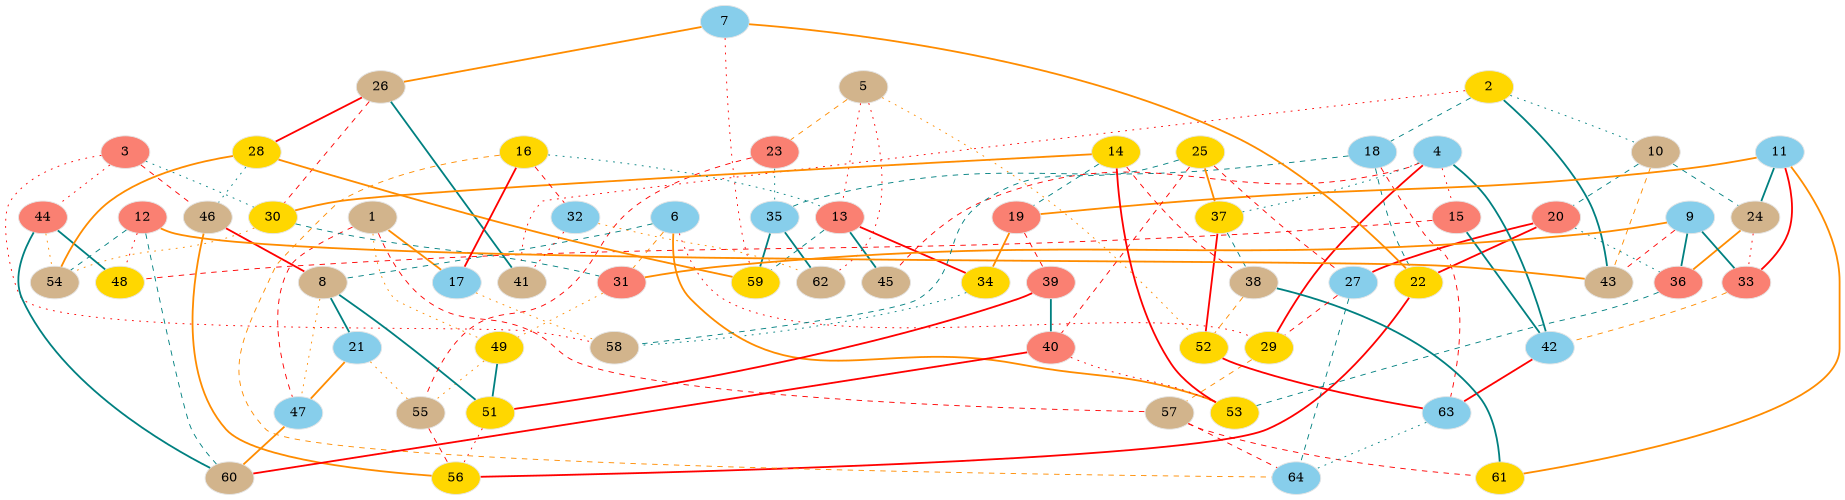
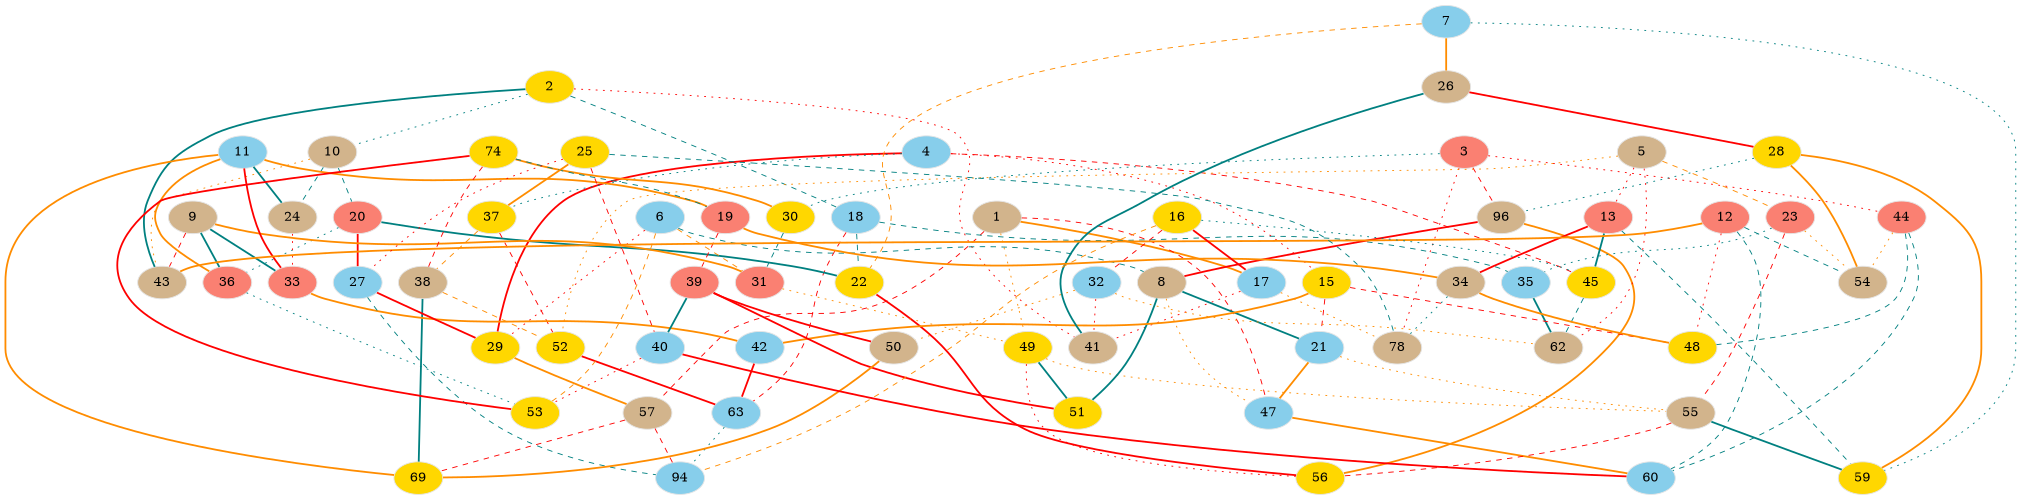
  graph {
    node [color=gray90 fillcolor=gold style=filled]
    edge [color=red style=bold]
    1 [fillcolor=tan]
    17 [fillcolor=skyblue]
    47 [fillcolor=skyblue]
    49
    57 [fillcolor=tan]
    41 [fillcolor=tan]
-   58 [fillcolor=tan]
-   60 [fillcolor=tan]
+   58 [fillcolor=tan label=78]
+   60 [fillcolor=skyblue]
    51
    55 [fillcolor=tan]
-   61
-   64 [fillcolor=skyblue]
+   61 [label=69]
+   64 [fillcolor=skyblue label=94]
    10 [fillcolor=tan]
    2
    18 [fillcolor=skyblue]
    43 [fillcolor=tan]
    20 [fillcolor=salmon]
    24 [fillcolor=tan]
    22
    35 [fillcolor=skyblue]
    63 [fillcolor=skyblue]
    3 [fillcolor=salmon]
    30
    44 [fillcolor=salmon]
-   46 [fillcolor=tan]
+   46 [fillcolor=tan label=96]
    31 [fillcolor=salmon]
    48
    54 [fillcolor=tan]
    8 [fillcolor=tan]
    56
    4 [fillcolor=skyblue]
-   15 [fillcolor=salmon]
+   15
    29
    42 [fillcolor=skyblue]
-   45 [fillcolor=tan]
+   45
    37
    21 [fillcolor=skyblue]
    62 [fillcolor=tan]
    5 [fillcolor=tan]
    13 [fillcolor=salmon]
    23 [fillcolor=salmon]
    52
    59
-   34
+   34 [fillcolor=tan]
    6 [fillcolor=skyblue]
    53
    7 [fillcolor=skyblue]
    26 [fillcolor=tan]
    28
    38 [fillcolor=tan]
-   9 [fillcolor=skyblue]
+   9 [fillcolor=tan]
    33 [fillcolor=salmon]
    36 [fillcolor=salmon]
    27 [fillcolor=skyblue]
    11 [fillcolor=skyblue]
    19 [fillcolor=salmon]
    39 [fillcolor=salmon]
    12 [fillcolor=salmon]
-   14
+   14 [label=74]
    16
    32 [fillcolor=skyblue]
-   40 [fillcolor=salmon]
+   50 [fillcolor=tan]
+   40 [fillcolor=skyblue]
    25
    1 -- 17 [color=darkorange]
    1 -- 47 [style=dashed]
    1 -- 49 [color=darkorange style=dotted]
    1 -- 57 [style=dashed]
+   17 -- 41 [style=dotted]
    17 -- 58 [color=darkorange style=dotted]
    47 -- 60 [color=darkorange]
    49 -- 51 [color=teal]
    49 -- 55 [color=darkorange style=dotted]
    57 -- 61 [style=dashed]
    57 -- 64 [style=dashed]
-   51 -- 56 [style=dotted]
+   49 -- 56 [style=dotted]
    55 -- 56 [style=dashed]
-   10 -- 43 [color=darkorange style=dashed]
+   10 -- 43 [color=darkorange style=dotted]
    10 -- 20 [color=teal style=dashed]
    10 -- 24 [color=teal style=dashed]
    2 -- 41 [style=dotted]
    2 -- 10 [color=teal style=dotted]
    2 -- 18 [color=teal style=dashed]
    2 -- 43 [color=teal]
    18 -- 22 [color=teal style=dashed]
    18 -- 35 [color=teal style=dashed]
    18 -- 63 [style=dashed]
-   20 -- 22
+   20 -- 22 [color=teal]
    20 -- 36 [color=teal style=dotted]
    20 -- 27
    24 -- 33 [style=dotted]
-   24 -- 36 [color=darkorange]
+   11 -- 36 [color=darkorange]
    22 -- 56
    35 -- 62 [color=teal]
-   35 -- 59 [color=teal]
+   55 -- 59 [color=teal]
    63 -- 64 [color=teal style=dotted]
    3 -- 58 [style=dotted]
    3 -- 30 [color=teal style=dotted]
    3 -- 44 [style=dotted]
    3 -- 46 [style=dashed]
    30 -- 31 [color=teal style=dashed]
-   44 -- 60 [color=teal]
-   44 -- 48 [color=teal]
+   44 -- 60 [color=teal style=dashed]
+   44 -- 48 [color=teal style=dashed]
    44 -- 54 [color=darkorange style=dotted]
    46 -- 8
    46 -- 56 [color=darkorange]
    31 -- 49 [color=darkorange style=dotted]
    8 -- 47 [color=darkorange style=dotted]
    8 -- 51 [color=teal]
    8 -- 21 [color=teal]
    4 -- 15 [style=dotted]
    4 -- 29
-   4 -- 42 [color=teal]
    4 -- 45 [style=dashed]
    4 -- 37 [color=teal style=dotted]
    15 -- 48 [style=dashed]
-   15 -- 42 [color=teal]
-   29 -- 57 [color=darkorange style=dashed]
+   15 -- 42 [color=darkorange]
+   15 -- 21 [style=dashed]
+   29 -- 57 [color=darkorange]
    42 -- 63
-   37 -- 52
-   37 -- 38 [color=teal style=dashed]
+   45 -- 62 [color=teal style=dashed]
+   37 -- 52 [style=dashed]
+   37 -- 38 [color=darkorange style=dashed]
    21 -- 47 [color=darkorange]
    21 -- 55 [color=darkorange style=dotted]
    5 -- 62 [style=dotted]
    5 -- 13 [style=dotted]
    5 -- 23 [color=darkorange style=dashed]
    5 -- 52 [color=darkorange style=dotted]
    13 -- 45 [color=teal]
    13 -- 59 [color=teal style=dashed]
    13 -- 34
    23 -- 55 [style=dashed]
    23 -- 35 [color=teal style=dotted]
-   30 -- 54 [color=darkorange style=dotted]
+   23 -- 54 [color=darkorange style=dotted]
    52 -- 63
    34 -- 58 [color=teal style=dotted]
+   34 -- 48 [color=darkorange]
    6 -- 31 [color=darkorange style=dashed]
    6 -- 8 [color=teal style=dashed]
    6 -- 29 [style=dotted]
-   6 -- 53 [color=darkorange]
-   7 -- 22 [color=darkorange]
-   7 -- 59 [style=dotted]
+   6 -- 53 [color=darkorange style=dashed]
+   7 -- 22 [color=darkorange style=dashed]
+   7 -- 59 [color=teal style=dotted]
    7 -- 26 [color=darkorange]
    26 -- 41 [color=teal]
-   26 -- 30 [style=dashed]
    26 -- 28
    28 -- 46 [color=teal style=dotted]
    28 -- 54 [color=darkorange]
    28 -- 59 [color=darkorange]
    38 -- 61 [color=teal]
    38 -- 52 [color=darkorange style=dashed]
    9 -- 43 [style=dashed]
    9 -- 31 [color=darkorange]
    9 -- 33 [color=teal]
    9 -- 36 [color=teal]
-   33 -- 42 [color=darkorange style=dashed]
-   36 -- 53 [color=teal style=dashed]
+   33 -- 42 [color=darkorange]
+   36 -- 53 [color=teal style=dotted]
    27 -- 64 [color=teal style=dashed]
-   27 -- 29 [style=dashed]
+   27 -- 29
    11 -- 61 [color=darkorange]
    11 -- 24 [color=teal]
    11 -- 33
    11 -- 19 [color=darkorange]
    19 -- 34 [color=darkorange]
    19 -- 39 [style=dashed]
    39 -- 51
+   39 -- 50
    39 -- 40 [color=teal]
    12 -- 60 [color=teal style=dashed]
    12 -- 43 [color=darkorange]
    12 -- 48 [style=dotted]
    12 -- 54 [color=teal style=dashed]
    14 -- 30 [color=darkorange]
    14 -- 53
    14 -- 38 [style=dashed]
    14 -- 19 [color=teal style=dashed]
    16 -- 17
    16 -- 64 [color=darkorange style=dashed]
-   16 -- 13 [color=teal style=dotted]
+   16 -- 45 [color=teal style=dotted]
    16 -- 32 [style=dashed]
    32 -- 41 [style=dotted]
    32 -- 62 [color=darkorange style=dotted]
+   32 -- 50 [color=darkorange style=dotted]
+   50 -- 61 [color=darkorange]
    40 -- 60
    40 -- 53 [style=dotted]
    25 -- 58 [color=teal style=dashed]
    25 -- 37 [color=darkorange]
-   25 -- 27 [style=dashed]
+   25 -- 27 [style=dotted]
    25 -- 40 [style=dashed]
  }
